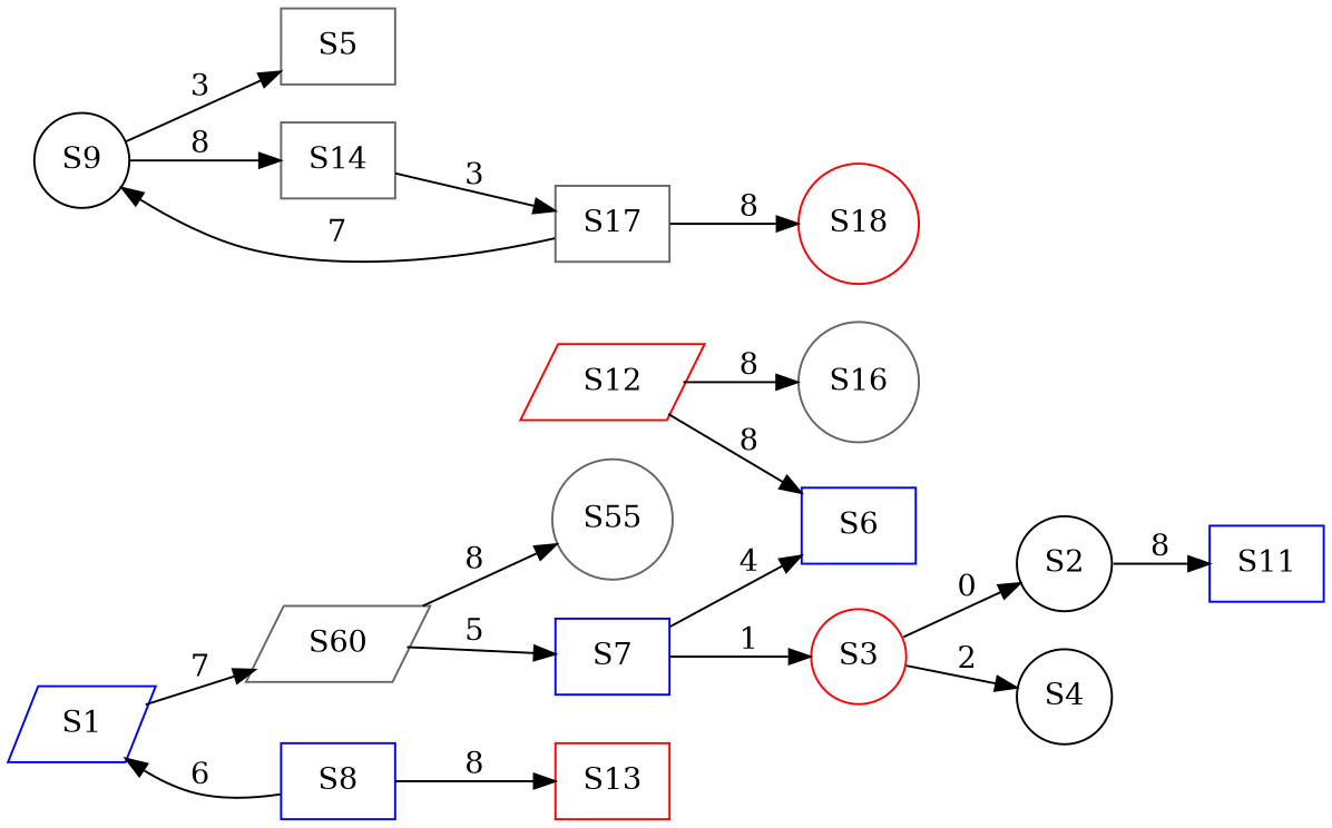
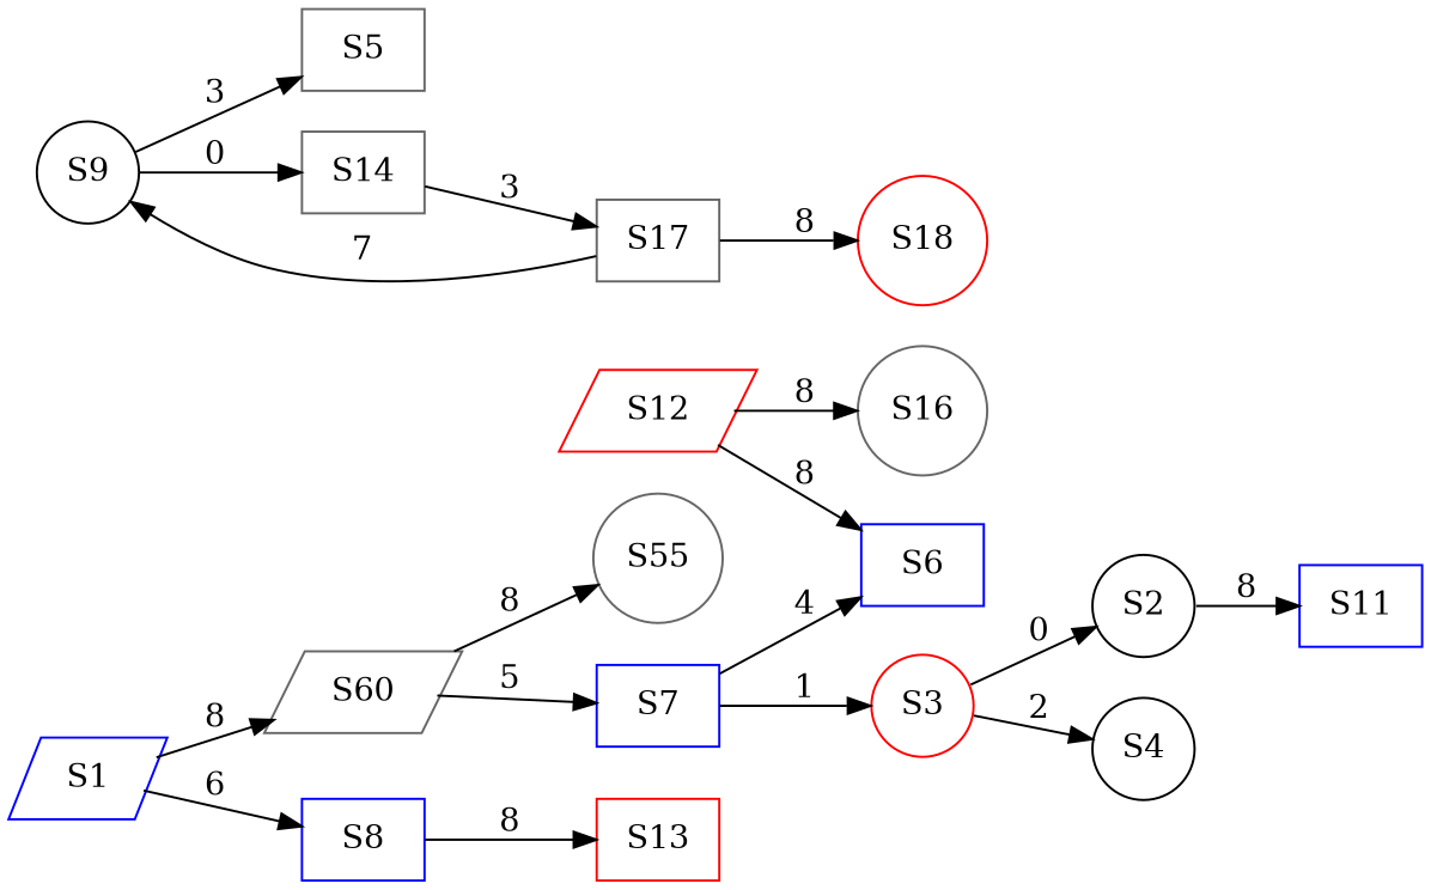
  strict digraph {
    rankdir=LR
    node [color=gray40 shape=box]
    S3 [color=red shape=circle]
    S2 [color=black shape=circle]
    S4 [color=black shape=circle]
    S11 [color=blue]
    S1 [color=blue shape=parallelogram]
    n6 [label=S60 shape=parallelogram]
    S8 [color=blue]
    S7 [color=blue]
    n9 [label=S55 shape=circle]
    S13 [color=red]
    S9 [color=black shape=circle]
    S5
    S14
    S17
    S6 [color=blue]
    S12 [color=red shape=parallelogram]
    S16 [shape=circle]
    S18 [color=red shape=circle]
    S3 -> S2 [label=0]
    S3 -> S4 [label=2]
    S2 -> S11 [label=8]
-   S1 -> n6 [label=7]
-   S8 -> S1 [label=6]
+   S1 -> n6 [label=8]
+   S1 -> S8 [label=6]
    n6 -> S7 [label=5]
    n6 -> n9 [label=8]
    S8 -> S13 [label=8]
    S7 -> S3 [label=1]
    S7 -> S6 [label=4]
    S9 -> S5 [label=3]
-   S9 -> S14 [label=8]
+   S9 -> S14 [label=0]
    S14 -> S17 [label=3]
    S17 -> S9 [label=7]
    S17 -> S18 [label=8]
    S12 -> S6 [label=8]
    S12 -> S16 [label=8]
  }
